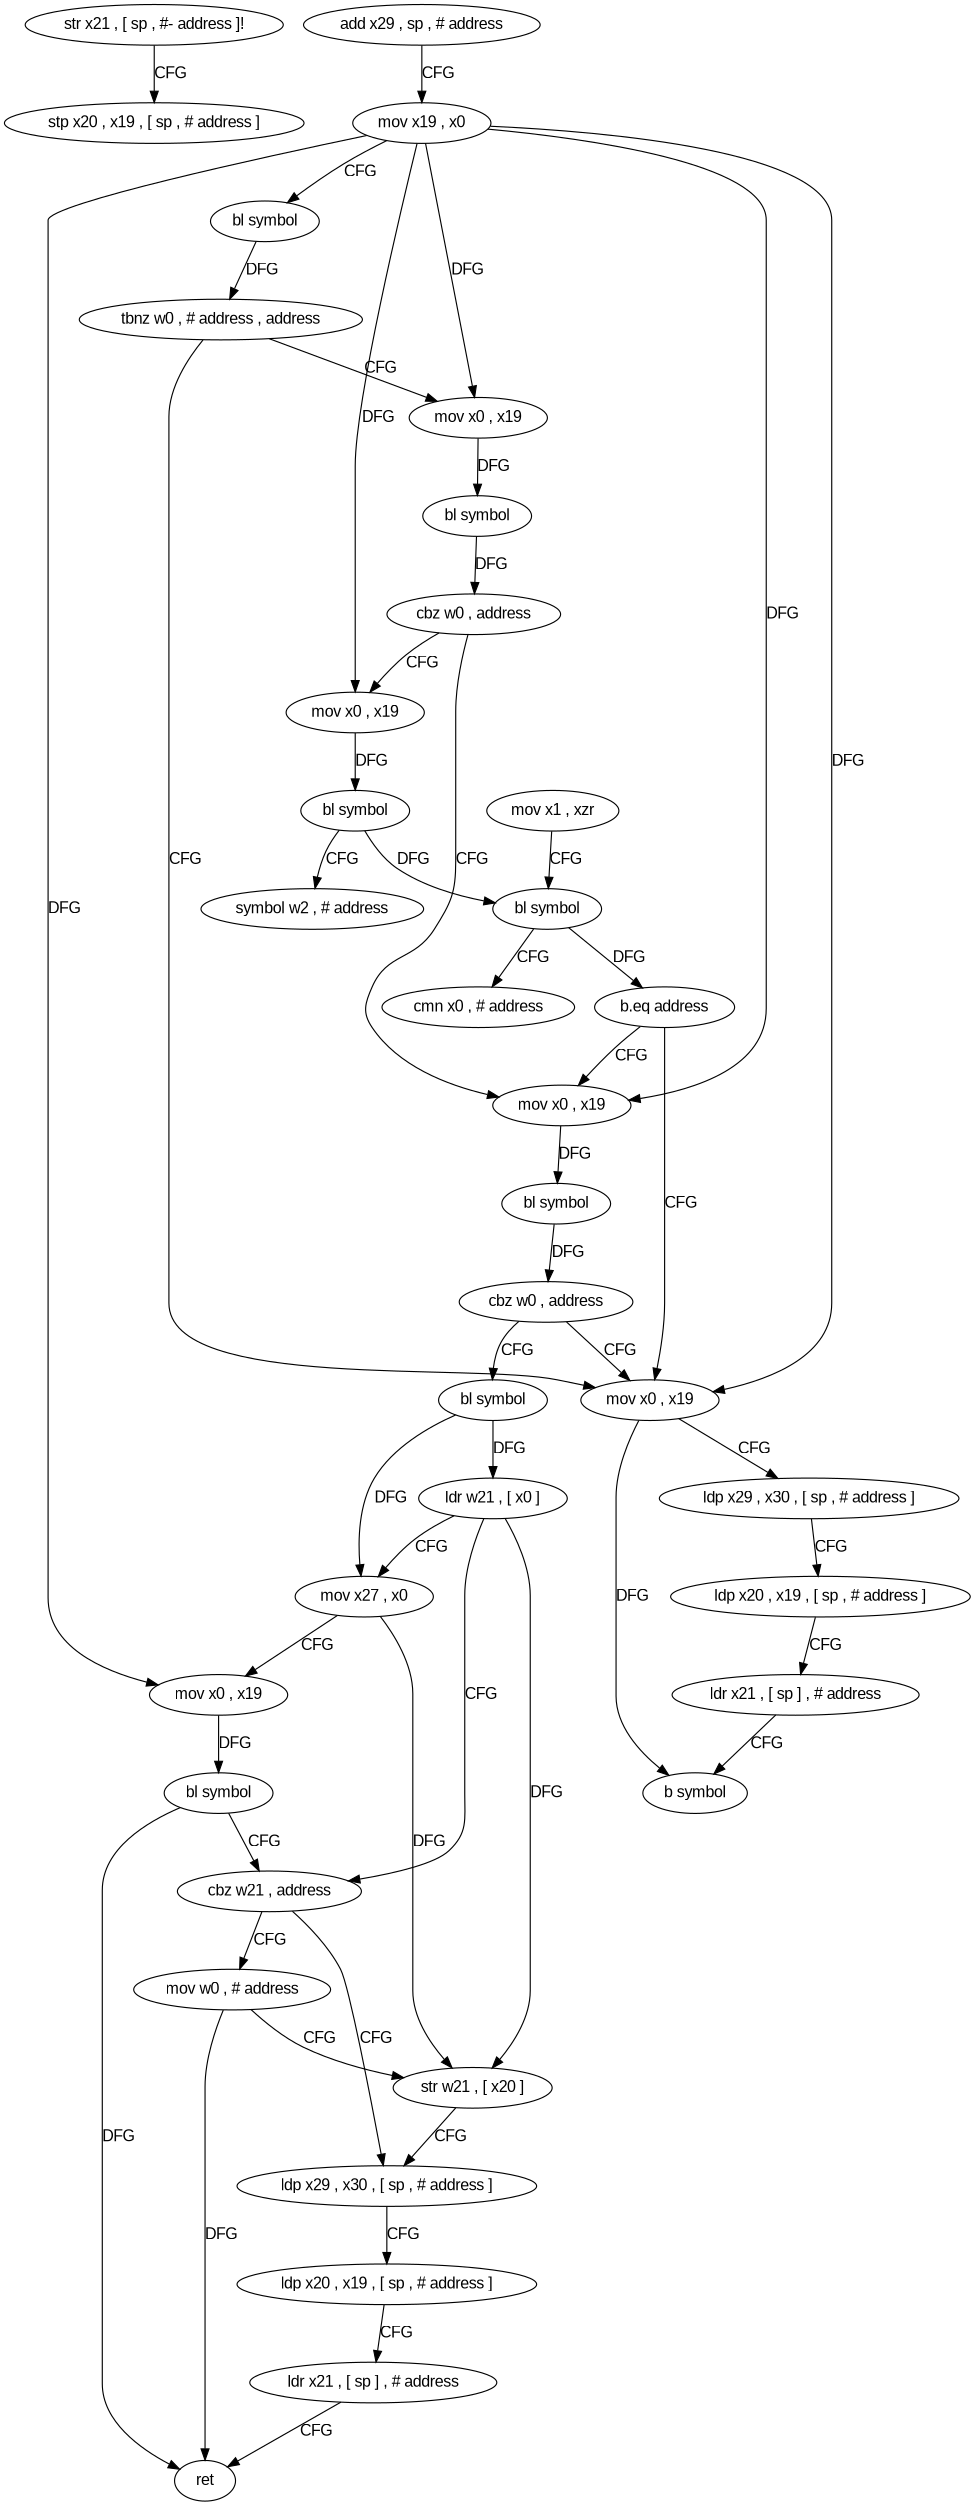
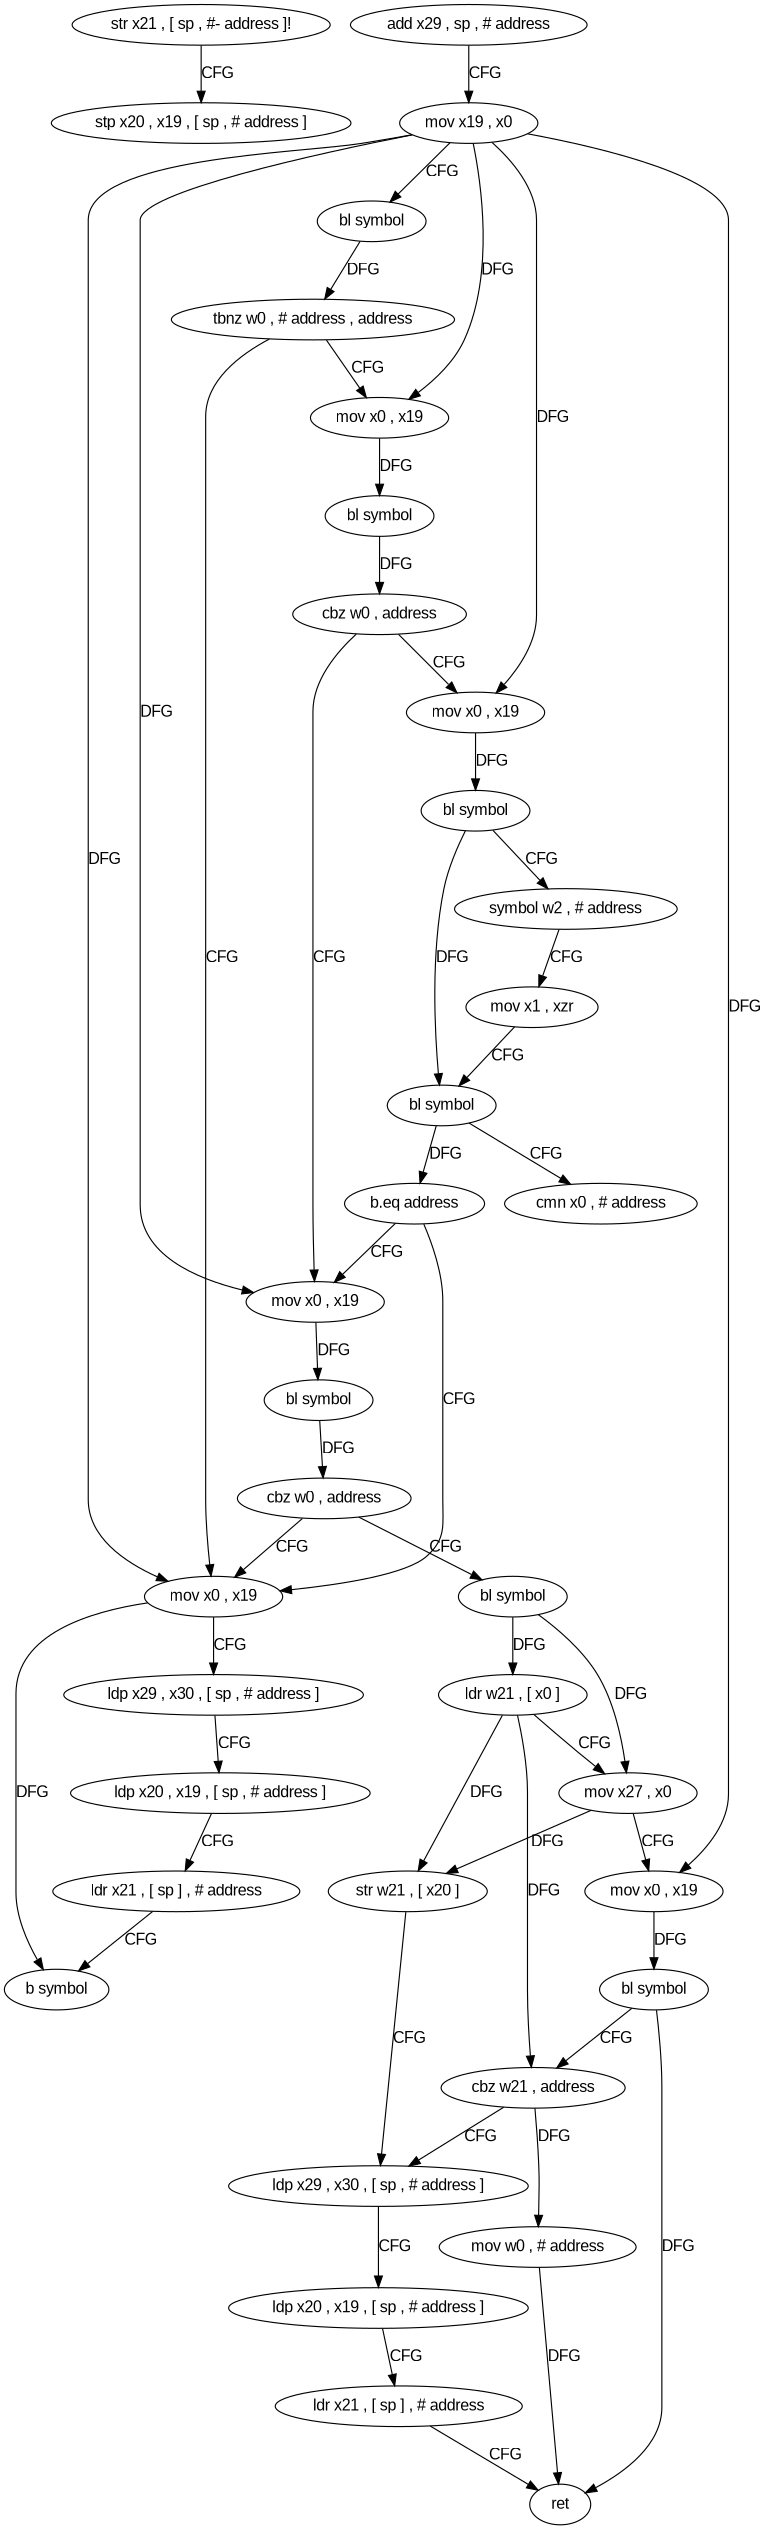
  digraph {
    fontname="Liberation Sans"
    node [fontname="Liberation Sans"]
    edge [fontname="Liberation Sans"]
    n1 [label="str x21 , [ sp , #- address ]!"]
    n2 [label="stp x20 , x19 , [ sp , # address ]"]
    n3 [label="add x29 , sp , # address"]
    n4 [label="mov x19 , x0"]
    n5 [label="bl symbol"]
    n6 [label="mov x0 , x19"]
    n7 [label="mov x0 , x19"]
    n8 [label="mov x0 , x19"]
    n9 [label="mov x0 , x19"]
    n10 [label="mov x0 , x19"]
    n11 [label="tbnz w0 , # address , address"]
    n12 [label="ldp x29 , x30 , [ sp , # address ]"]
    n13 [label="b symbol"]
    n14 [label="bl symbol"]
    n15 [label="bl symbol"]
    n16 [label="bl symbol"]
    n17 [label="bl symbol"]
    n18 [label="ldp x20 , x19 , [ sp , # address ]"]
    n19 [label="cbz w0 , address"]
    n20 [label="ldr x21 , [ sp ] , # address"]
    n21 [label="cbz w0 , address"]
    n22 [label="symbol w2 , # address"]
    n23 [label="bl symbol"]
    n24 [label="bl symbol"]
    n25 [label="ldr w21 , [ x0 ]"]
    n26 [label="mov x27 , x0"]
    n27 [label="cbz w21 , address"]
    n28 [label="str w21 , [ x20 ]"]
    n29 [label="mov x1 , xzr"]
    n30 [label="cmn x0 , # address"]
    n31 [label="b.eq address"]
    n32 [label="ldp x29 , x30 , [ sp , # address ]"]
    n33 [label="mov w0 , # address"]
    n34 [label=ret]
    n35 [label="ldp x20 , x19 , [ sp , # address ]"]
    n36 [label="ldr x21 , [ sp ] , # address"]
    n1 -> n2 [label=CFG]
    n3 -> n4 [label=CFG]
    n4 -> n5 [label=CFG]
    n4 -> n6 [label=DFG]
    n4 -> n7 [label=DFG]
    n4 -> n8 [label=DFG]
    n4 -> n9 [label=DFG]
    n4 -> n10 [label=DFG]
    n5 -> n11 [label=DFG]
    n6 -> n12 [label=CFG]
    n6 -> n13 [label=DFG]
    n7 -> n14 [label=DFG]
    n8 -> n15 [label=DFG]
    n9 -> n16 [label=DFG]
    n10 -> n17 [label=DFG]
    n11 -> n6 [label=CFG]
    n11 -> n7 [label=CFG]
    n12 -> n18 [label=CFG]
    n14 -> n19 [label=DFG]
    n15 -> n21 [label=DFG]
    n16 -> n22 [label=CFG]
    n16 -> n23 [label=DFG]
    n17 -> n27 [label=CFG]
    n17 -> n34 [label=DFG]
    n18 -> n20 [label=CFG]
    n19 -> n8 [label=CFG]
    n19 -> n9 [label=CFG]
    n20 -> n13 [label=CFG]
    n21 -> n6 [label=CFG]
    n21 -> n24 [label=CFG]
+   n22 -> n29 [label=CFG]
    n23 -> n30 [label=CFG]
    n23 -> n31 [label=DFG]
    n24 -> n25 [label=DFG]
    n24 -> n26 [label=DFG]
    n25 -> n26 [label=CFG]
-   n25 -> n27 [label=CFG]
+   n25 -> n27 [label=DFG]
    n25 -> n28 [label=DFG]
    n26 -> n10 [label=CFG]
    n26 -> n28 [label=DFG]
    n27 -> n32 [label=CFG]
-   n27 -> n33 [label=CFG]
+   n27 -> n33 [label=DFG]
    n28 -> n32 [label=CFG]
    n29 -> n23 [label=CFG]
    n31 -> n6 [label=CFG]
    n31 -> n8 [label=CFG]
    n32 -> n35 [label=CFG]
-   n33 -> n28 [label=CFG]
    n33 -> n34 [label=DFG]
    n35 -> n36 [label=CFG]
    n36 -> n34 [label=CFG]
  }
